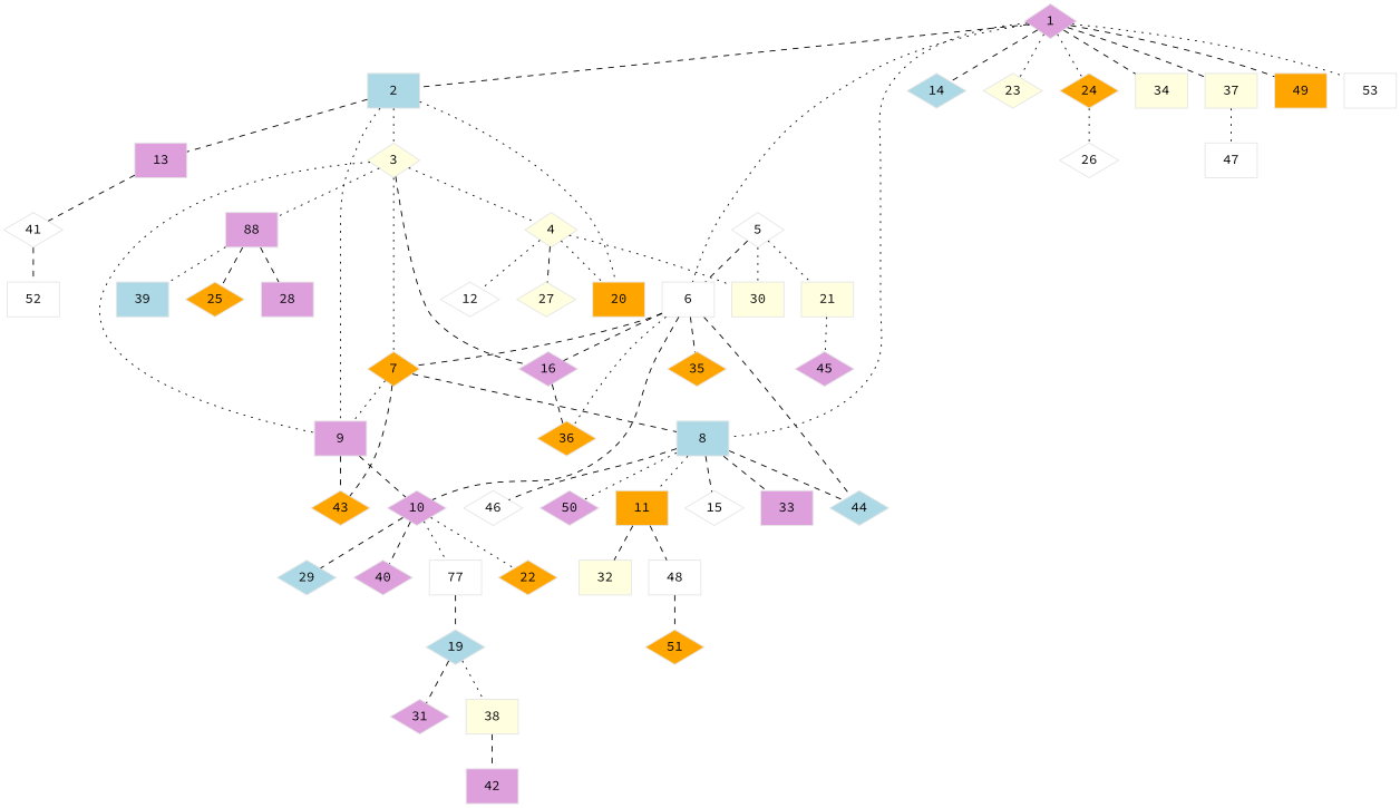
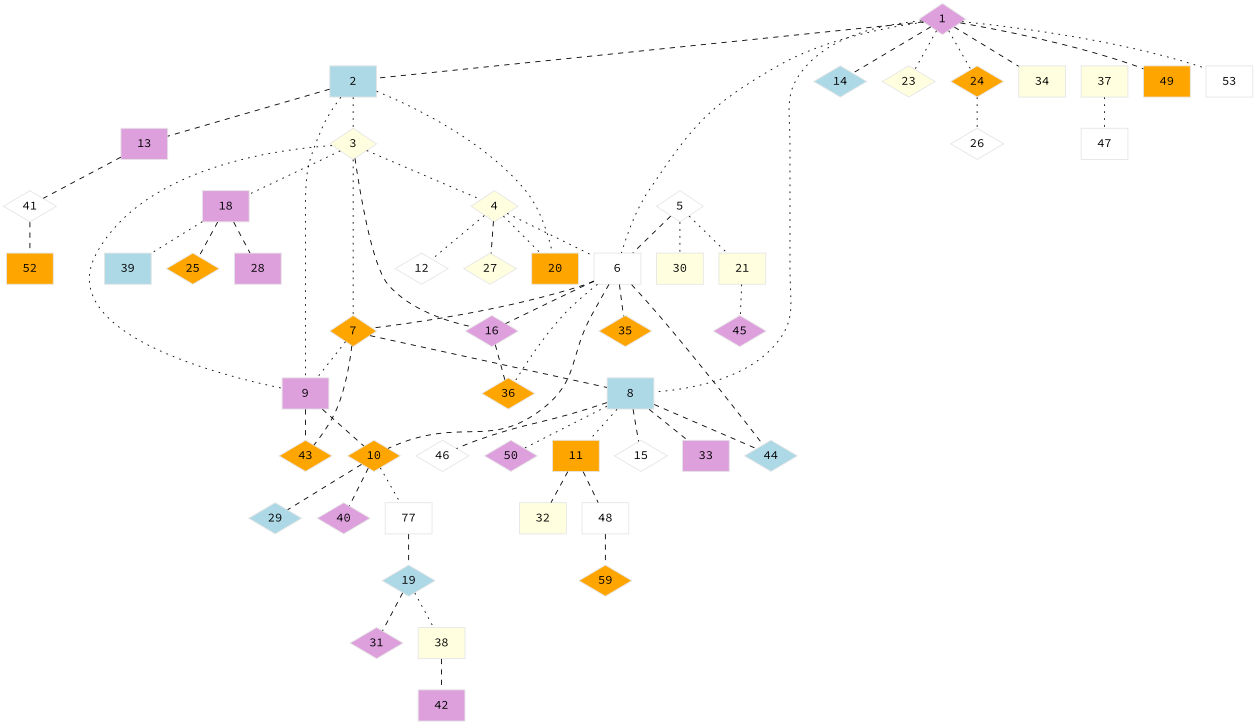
  graph {
    fontname="Source Code Pro"
    node [color=gray90 fillcolor=plum fontname="Source Code Pro" shape=diamond style=filled]
    edge [fontname="Source Code Pro" style=dashed]
    2 [fillcolor=lightblue shape=box]
    1
    6 [fillcolor=white shape=box]
    8 [fillcolor=lightblue shape=box]
    14 [fillcolor=lightblue]
    23 [fillcolor=lightyellow]
    24 [fillcolor=orange]
    34 [fillcolor=lightyellow shape=box]
    37 [fillcolor=lightyellow shape=box]
    49 [fillcolor=orange shape=box]
    53 [fillcolor=white shape=box]
    3 [fillcolor=lightyellow]
    9 [shape=box]
    13 [shape=box]
    20 [fillcolor=orange shape=box]
    7 [fillcolor=orange]
    16
-   10
+   10 [fillcolor=orange]
    35 [fillcolor=orange]
    36 [fillcolor=orange]
    44 [fillcolor=lightblue]
    11 [fillcolor=orange shape=box]
    15 [fillcolor=white]
    33 [shape=box]
    46 [fillcolor=white]
    50
    26 [fillcolor=white]
    47 [fillcolor=white shape=box]
    4 [fillcolor=lightyellow]
-   18 [shape=box label=88]
+   18 [shape=box]
    43 [fillcolor=orange]
    41 [fillcolor=white]
    12 [fillcolor=white]
    27 [fillcolor=lightyellow]
    25 [fillcolor=orange]
    28 [shape=box]
    39 [fillcolor=lightblue shape=box]
    5 [fillcolor=white]
    21 [fillcolor=lightyellow shape=box]
    30 [fillcolor=lightyellow shape=box]
    45
    n42 [fillcolor=white label=77 shape=box]
-   22 [fillcolor=orange]
    29 [fillcolor=lightblue]
    40
    32 [fillcolor=lightyellow shape=box]
    48 [fillcolor=white shape=box]
    19 [fillcolor=lightblue]
-   51 [fillcolor=orange]
-   52 [fillcolor=white shape=box]
+   51 [fillcolor=orange label=59]
+   52 [fillcolor=orange shape=box]
    31
    38 [fillcolor=lightyellow shape=box]
    42 [shape=box]
    2 -- 3 [style=dotted]
    2 -- 9 [style=dotted]
    2 -- 13
    2 -- 20 [style=dotted]
    1 -- 2
    1 -- 6 [style=dotted]
    1 -- 8 [style=dotted]
    1 -- 14
    1 -- 23 [style=dotted]
    1 -- 24 [style=dotted]
    1 -- 34
-   1 -- 37
    1 -- 49
    1 -- 53 [style=dotted]
    6 -- 7
    6 -- 16
    6 -- 10
    6 -- 35
    6 -- 36 [style=dotted]
    6 -- 44
    8 -- 44
    8 -- 11 [style=dotted]
    8 -- 15
    8 -- 33
    8 -- 46
    8 -- 50 [style=dotted]
    24 -- 26 [style=dotted]
    37 -- 47 [style=dotted]
    3 -- 9 [style=dotted]
    3 -- 7 [style=dotted]
    3 -- 16
    3 -- 4 [style=dotted]
    3 -- 18 [style=dotted]
    9 -- 10
    9 -- 43
    13 -- 41
    7 -- 8
    7 -- 9 [style=dotted]
    7 -- 43
    16 -- 36
    10 -- n42 [style=dotted]
-   10 -- 22 [style=dotted]
    10 -- 29
    10 -- 40
    11 -- 32
    11 -- 48
-   4 -- 30 [style=dotted]
+   4 -- 6 [style=dotted]
    4 -- 20 [style=dotted]
    4 -- 12 [style=dotted]
    4 -- 27
    18 -- 25
    18 -- 28
    18 -- 39 [style=dotted]
    41 -- 52
    5 -- 6
    5 -- 21 [style=dotted]
    5 -- 30 [style=dotted]
    21 -- 45 [style=dotted]
    n42 -- 19
    48 -- 51
    19 -- 31
    19 -- 38 [style=dotted]
    38 -- 42
  }
